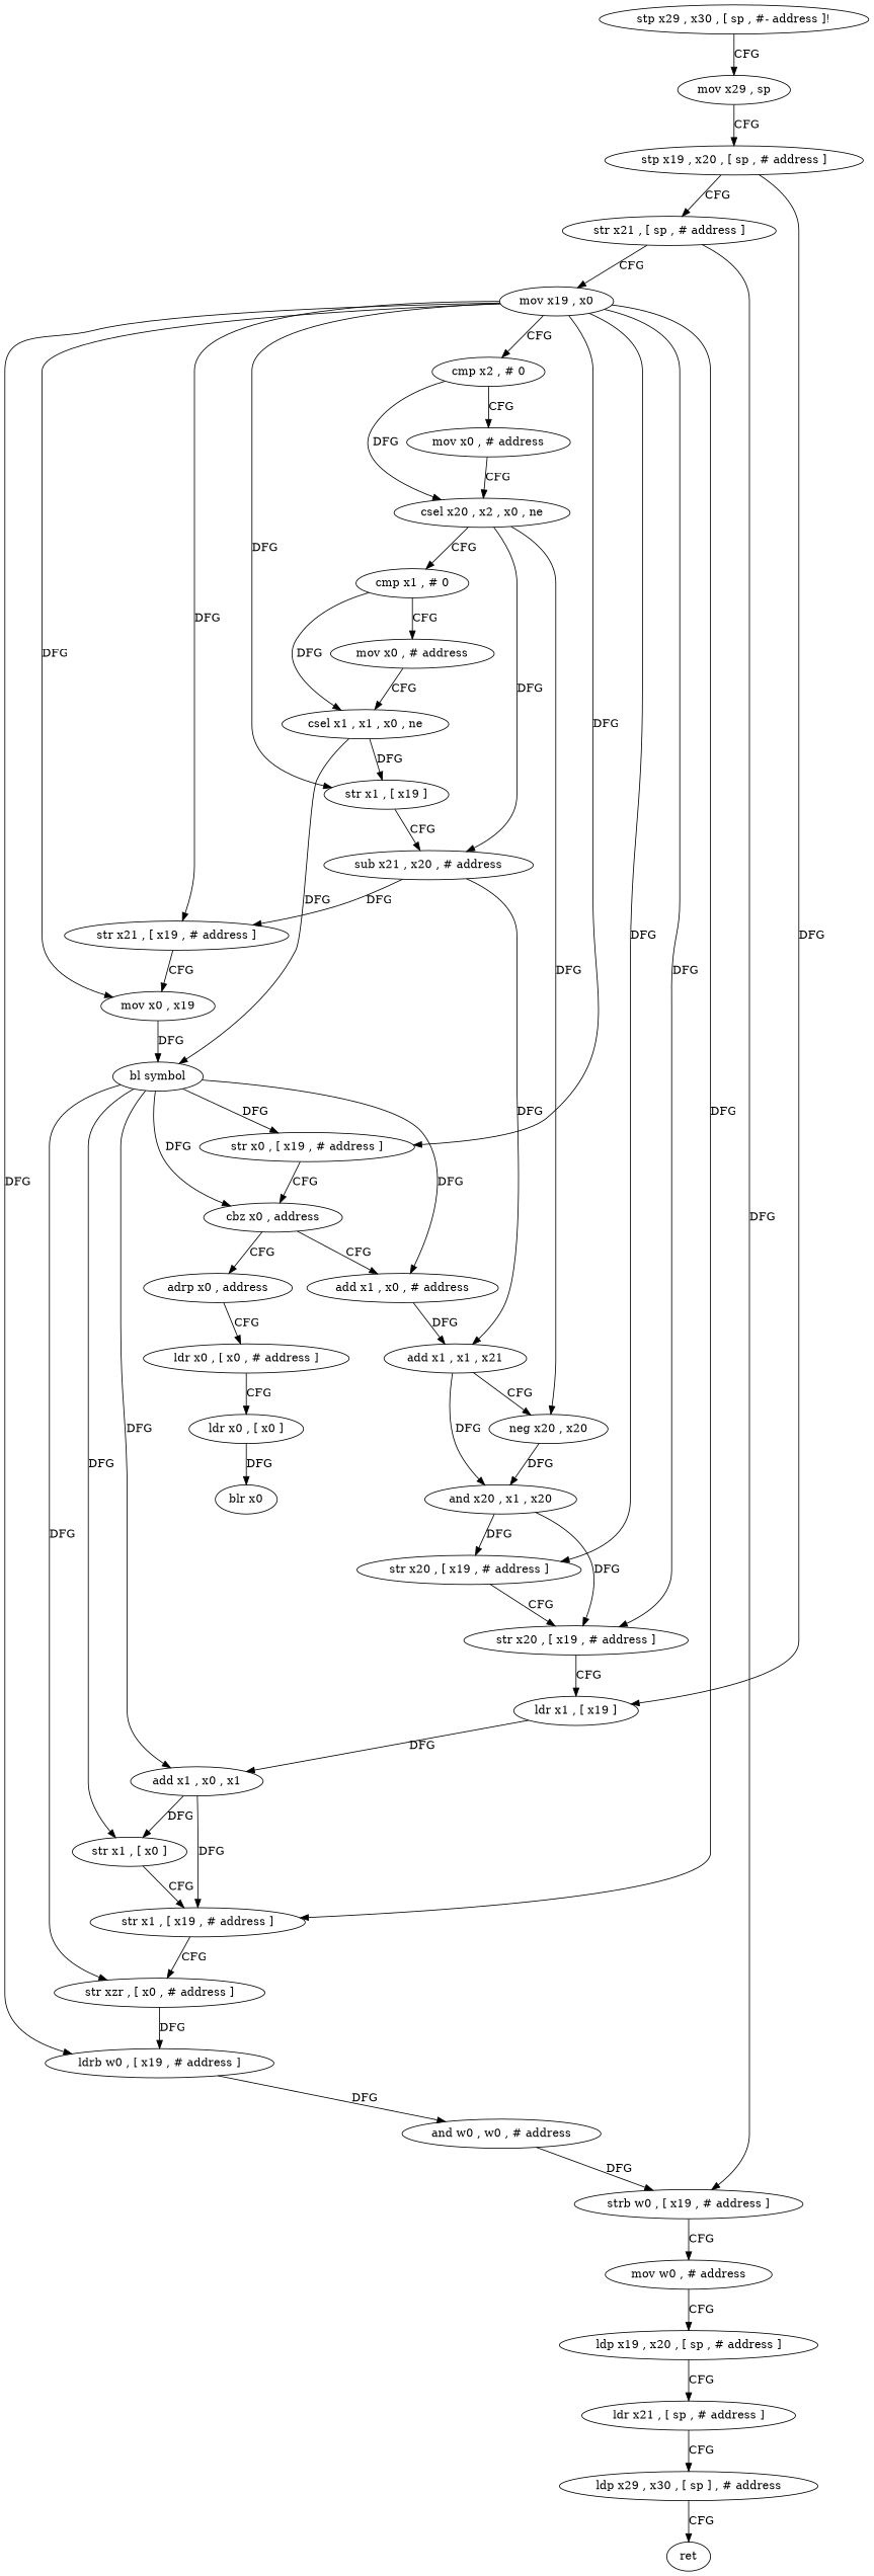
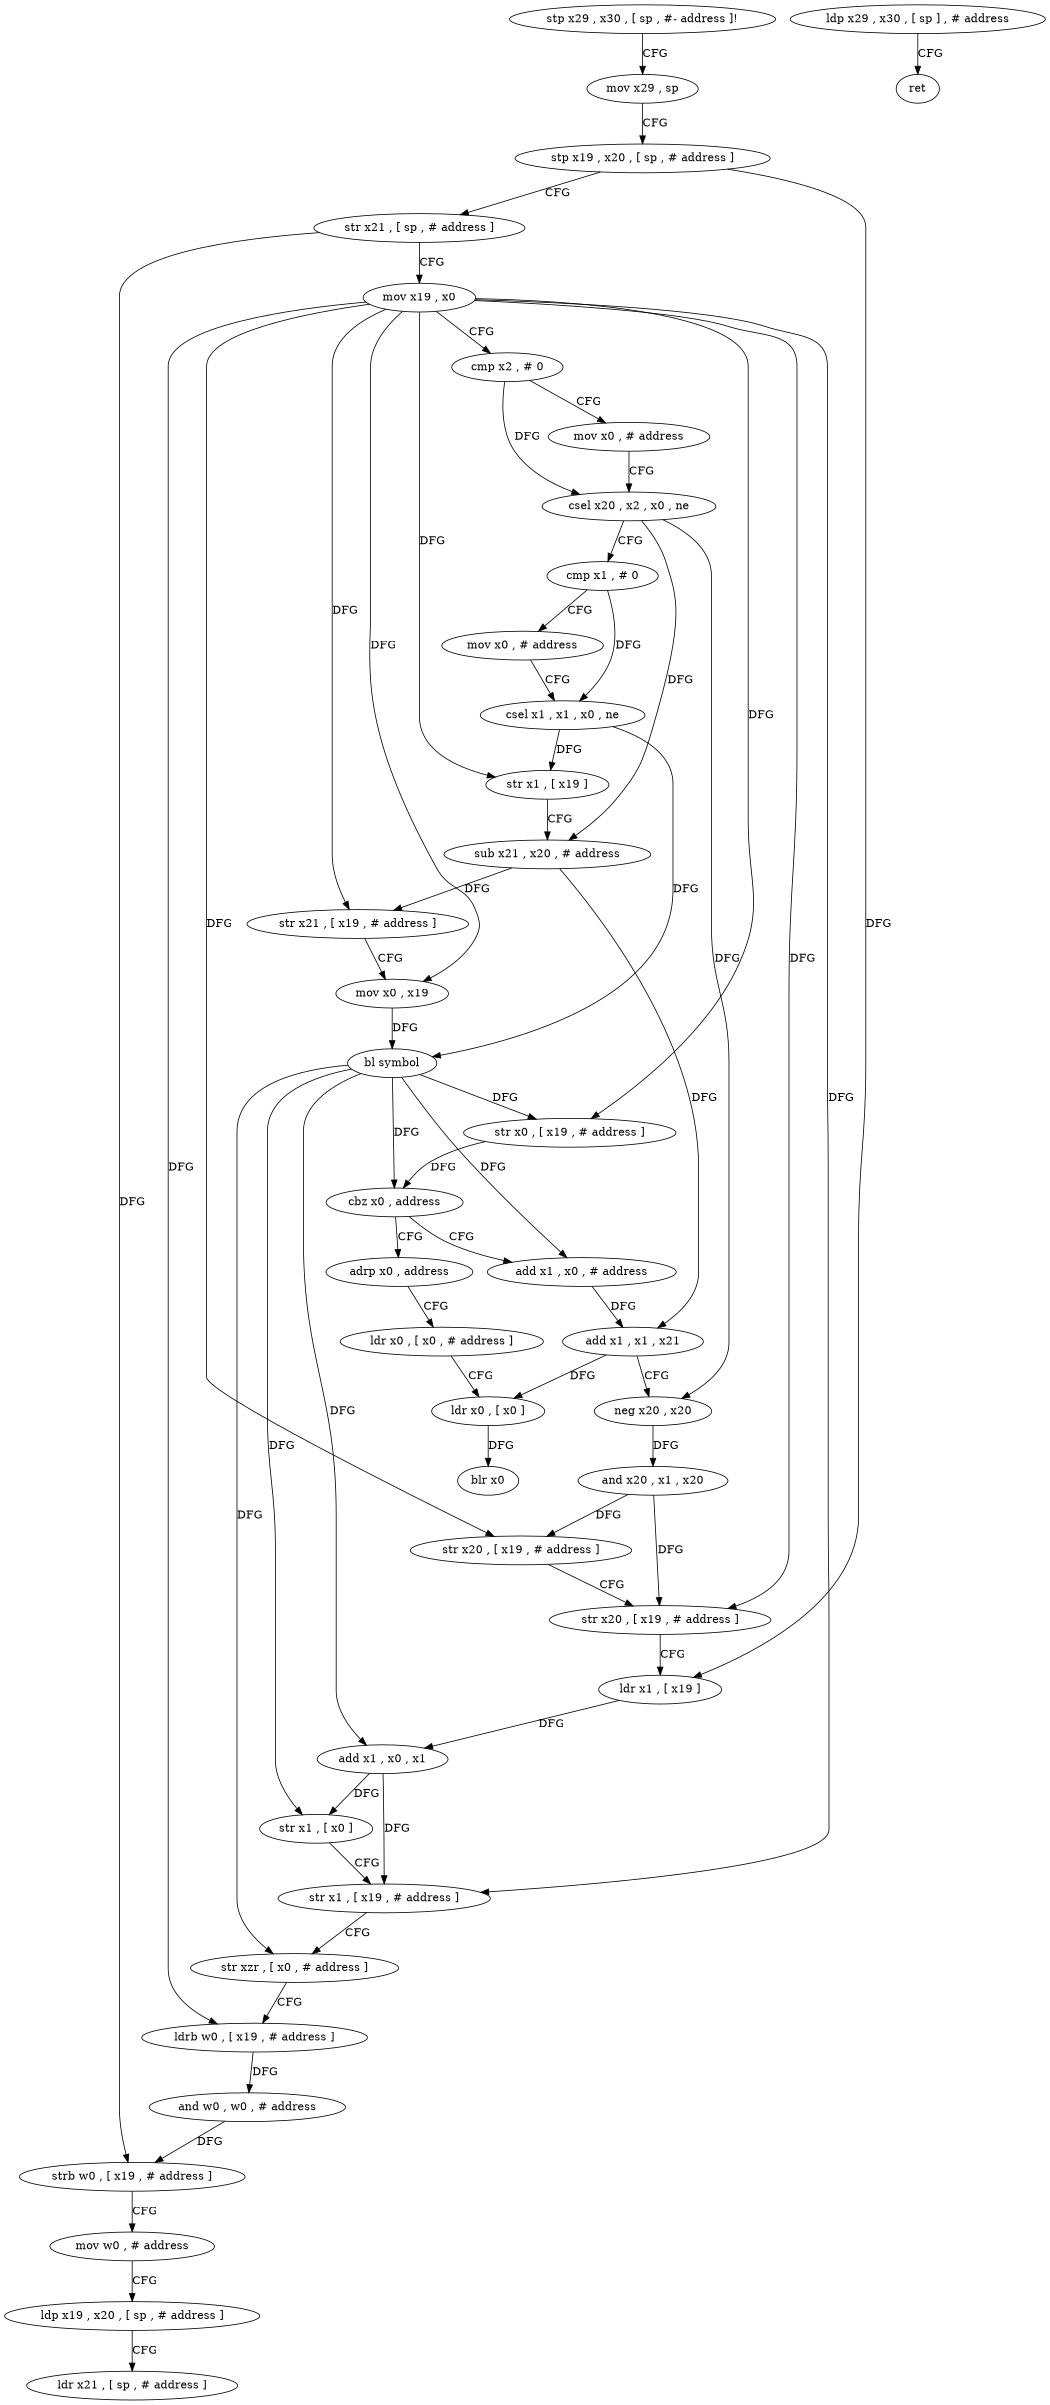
  digraph {
    n1 [label="stp x29 , x30 , [ sp , #- address ]!"]
    n2 [label="mov x29 , sp"]
    n3 [label="stp x19 , x20 , [ sp , # address ]"]
    n4 [label="str x21 , [ sp , # address ]"]
    n5 [label="ldr x1 , [ x19 ]"]
    n6 [label="mov x19 , x0"]
    n7 [label="strb w0 , [ x19 , # address ]"]
    n8 [label="cmp x2 , # 0"]
    n9 [label="str x1 , [ x19 ]"]
    n10 [label="str x21 , [ x19 , # address ]"]
    n11 [label="mov x0 , x19"]
    n12 [label="str x0 , [ x19 , # address ]"]
    n13 [label="str x20 , [ x19 , # address ]"]
    n14 [label="str x20 , [ x19 , # address ]"]
    n15 [label="str x1 , [ x19 , # address ]"]
    n16 [label="ldrb w0 , [ x19 , # address ]"]
    n17 [label="mov x0 , # address"]
    n18 [label="csel x20 , x2 , x0 , ne"]
    n19 [label="sub x21 , x20 , # address"]
    n20 [label="bl symbol"]
    n21 [label="cbz x0 , address"]
    n22 [label="add x1 , x0 , x1"]
    n23 [label="str xzr , [ x0 , # address ]"]
    n24 [label="and w0 , w0 , # address"]
    n25 [label="mov w0 , # address"]
    n26 [label="cmp x1 , # 0"]
    n27 [label="neg x20 , x20"]
    n28 [label="mov x0 , # address"]
    n29 [label="csel x1 , x1 , x0 , ne"]
    n30 [label="add x1 , x1 , x21"]
    n31 [label="and x20 , x1 , x20"]
    n32 [label="add x1 , x0 , # address"]
    n33 [label="str x1 , [ x0 ]"]
    n34 [label="adrp x0 , address"]
    n35 [label="ldr x0 , [ x0 , # address ]"]
    n36 [label="ldr x0 , [ x0 ]"]
    n37 [label="blr x0"]
    n38 [label="ldp x19 , x20 , [ sp , # address ]"]
    n39 [label="ldr x21 , [ sp , # address ]"]
    n40 [label="ldp x29 , x30 , [ sp ] , # address"]
    n41 [label=ret]
    n1 -> n2 [label=CFG]
    n2 -> n3 [label=CFG]
    n3 -> n4 [label=CFG]
    n3 -> n5 [label=DFG]
    n4 -> n6 [label=CFG]
    n4 -> n7 [label=DFG]
    n5 -> n22 [label=DFG]
    n6 -> n8 [label=CFG]
    n6 -> n9 [label=DFG]
    n6 -> n10 [label=DFG]
    n6 -> n11 [label=DFG]
    n6 -> n12 [label=DFG]
    n6 -> n13 [label=DFG]
    n6 -> n14 [label=DFG]
    n6 -> n15 [label=DFG]
    n6 -> n16 [label=DFG]
    n7 -> n25 [label=CFG]
    n8 -> n17 [label=CFG]
    n8 -> n18 [label=DFG]
    n9 -> n19 [label=CFG]
    n10 -> n11 [label=CFG]
    n11 -> n20 [label=DFG]
-   n12 -> n21 [label=CFG]
+   n12 -> n21 [label=DFG]
    n13 -> n14 [label=CFG]
    n14 -> n5 [label=CFG]
    n15 -> n23 [label=CFG]
    n16 -> n24 [label=DFG]
    n17 -> n18 [label=CFG]
    n18 -> n19 [label=DFG]
    n18 -> n26 [label=CFG]
    n18 -> n27 [label=DFG]
    n19 -> n10 [label=DFG]
    n19 -> n30 [label=DFG]
    n20 -> n12 [label=DFG]
    n20 -> n21 [label=DFG]
    n20 -> n22 [label=DFG]
    n20 -> n23 [label=DFG]
    n20 -> n32 [label=DFG]
    n20 -> n33 [label=DFG]
    n21 -> n32 [label=CFG]
    n21 -> n34 [label=CFG]
    n22 -> n15 [label=DFG]
    n22 -> n33 [label=DFG]
-   n23 -> n16 [label=DFG]
+   n23 -> n16 [label=CFG]
    n24 -> n7 [label=DFG]
    n25 -> n38 [label=CFG]
    n26 -> n28 [label=CFG]
    n26 -> n29 [label=DFG]
    n27 -> n31 [label=DFG]
    n28 -> n29 [label=CFG]
    n29 -> n9 [label=DFG]
    n29 -> n20 [label=DFG]
    n30 -> n27 [label=CFG]
-   n30 -> n31 [label=DFG]
+   n30 -> n36 [label=DFG]
    n31 -> n13 [label=DFG]
    n31 -> n14 [label=DFG]
    n32 -> n30 [label=DFG]
    n33 -> n15 [label=CFG]
    n34 -> n35 [label=CFG]
    n35 -> n36 [label=CFG]
    n36 -> n37 [label=DFG]
    n38 -> n39 [label=CFG]
-   n39 -> n40 [label=CFG]
    n40 -> n41 [label=CFG]
  }
